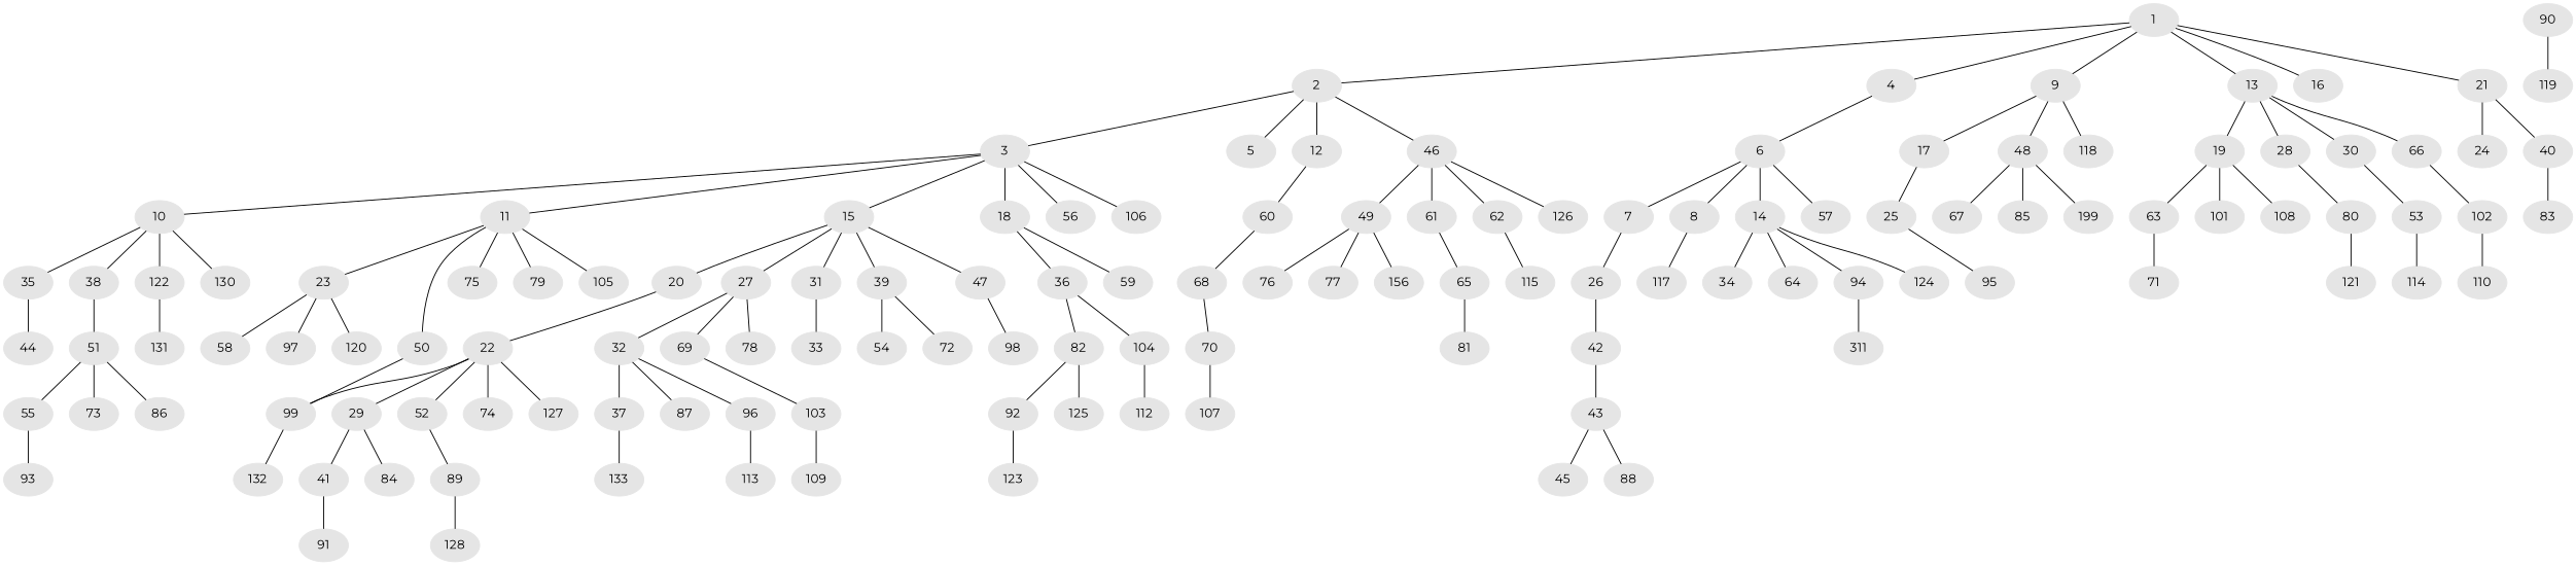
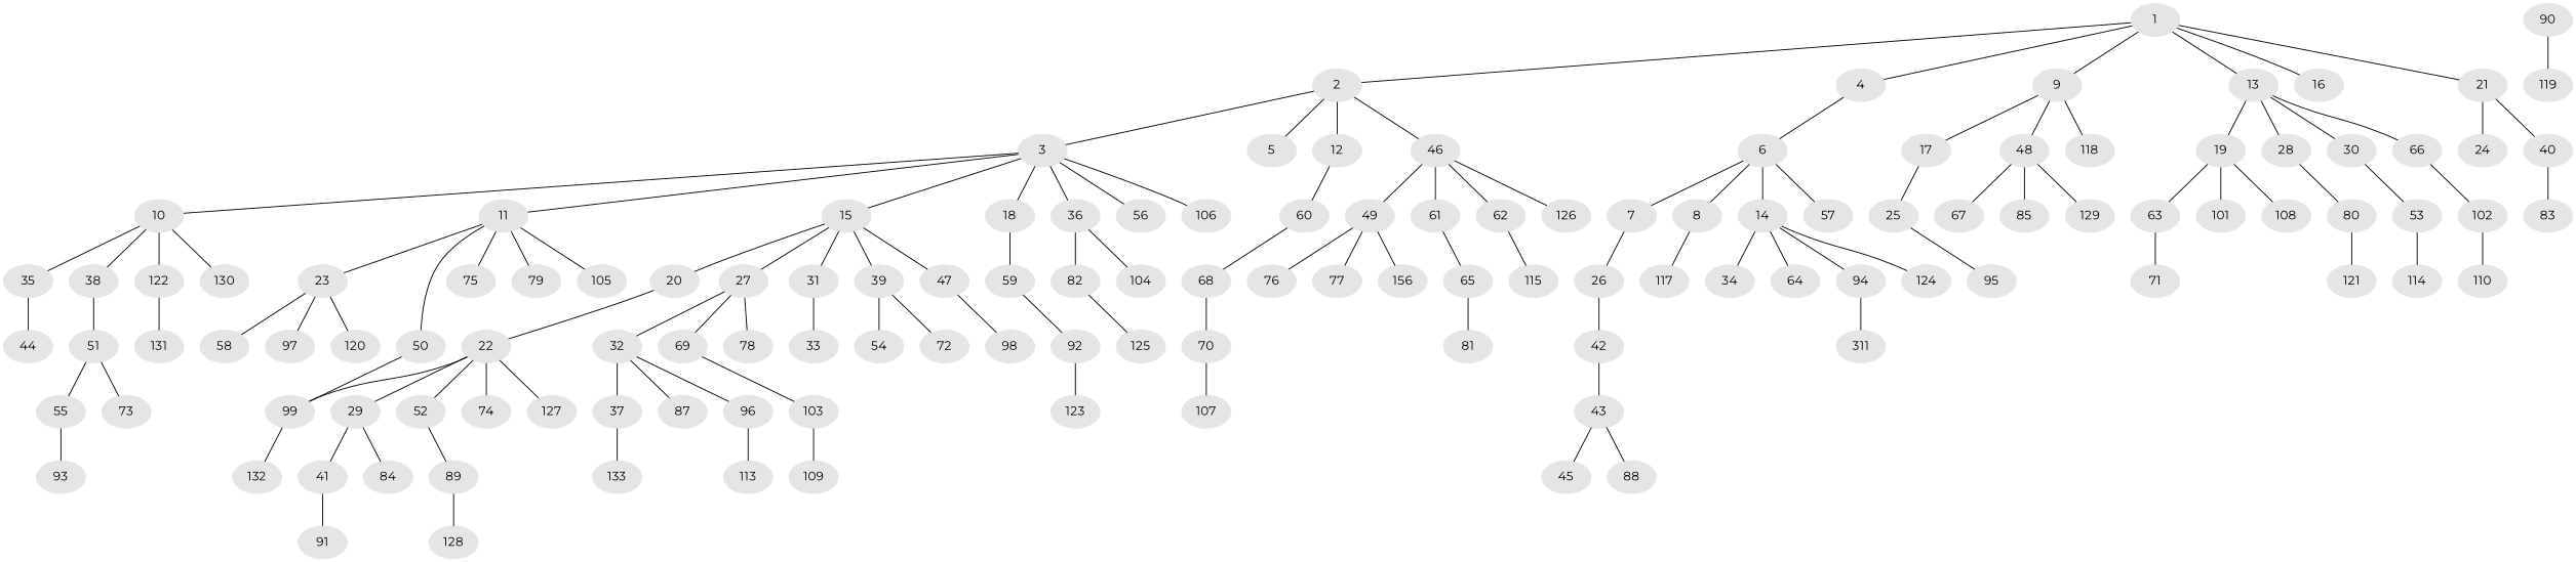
  graph {
    fontname=Montserrat
    node [color=gray90 fontname=Montserrat style=filled]
    edge [fontname=Montserrat]
    1
    2
    4
    9
    13
    16
    21
    3
    5
    12
    46
    6
    17
    48
    118
    19
    28
    30
    66
    24
    40
    10
    11
    15
    18
    36
    56
    106
    60
    49
    61
    62
    126
    35
    38
    122
    130
    23
    50
    75
    79
    105
    20
    27
    31
    39
    47
    59
    82
    104
    7
    8
    14
    57
    26
    117
    34
    64
    94
    124
    42
    25
    67
    85
-   129 [label=199]
+   129
    44
    51
    131
    58
    97
    120
    99
    68
    63
    101
    108
    80
    53
    102
    n80 [label=311]
    22
    32
    69
    78
    33
    54
    72
    98
    95
    71
    29
    52
    74
    127
    83
    41
    84
    89
    90
    119
    43
    37
    87
    96
    103
    121
    91
    114
    133
    113
    92
    125
-   112
    55
    73
-   86
    45
    88
    76
    77
    n121 [label=156]
    65
    115
    132
    93
    128
    70
    81
    110
    107
    109
    123
    1 -- 2
    1 -- 4
    1 -- 9
    1 -- 13
    1 -- 16
    1 -- 21
    2 -- 3
    2 -- 5
    2 -- 12
    2 -- 46
    4 -- 6
    9 -- 17
    9 -- 48
    9 -- 118
    13 -- 19
    13 -- 28
    13 -- 30
    13 -- 66
    21 -- 24
    21 -- 40
    3 -- 10
    3 -- 11
    3 -- 15
    3 -- 18
-   18 -- 36
+   3 -- 36
    3 -- 56
    3 -- 106
    12 -- 60
    46 -- 49
    46 -- 61
    46 -- 62
    46 -- 126
    6 -- 7
    6 -- 8
    6 -- 14
    6 -- 57
    17 -- 25
    48 -- 67
    48 -- 85
    48 -- 129
    19 -- 63
    19 -- 101
    19 -- 108
    28 -- 80
    30 -- 53
    66 -- 102
    40 -- 83
    10 -- 35
    10 -- 38
    10 -- 122
    10 -- 130
    11 -- 23
    11 -- 50
    11 -- 75
    11 -- 79
    11 -- 105
    15 -- 20
    15 -- 27
    15 -- 31
    15 -- 39
    15 -- 47
    18 -- 59
    36 -- 82
    36 -- 104
    60 -- 68
    49 -- 76
    49 -- 77
    49 -- n121
    61 -- 65
    62 -- 115
    35 -- 44
    38 -- 51
    122 -- 131
    23 -- 58
    23 -- 97
    23 -- 120
    50 -- 99
    20 -- 22
    27 -- 32
    27 -- 69
    27 -- 78
    31 -- 33
    39 -- 54
    39 -- 72
    47 -- 98
-   82 -- 92
+   59 -- 92
    82 -- 125
-   104 -- 112
    7 -- 26
    8 -- 117
    14 -- 34
    14 -- 64
    14 -- 94
    14 -- 124
    26 -- 42
    94 -- n80
    42 -- 43
    25 -- 95
    51 -- 55
    51 -- 73
-   51 -- 86
    99 -- 132
    68 -- 70
    63 -- 71
    80 -- 121
    53 -- 114
    102 -- 110
    22 -- 99
    22 -- 29
    22 -- 52
    22 -- 74
    22 -- 127
    32 -- 37
    32 -- 87
    32 -- 96
    69 -- 103
    29 -- 41
    29 -- 84
    52 -- 89
    41 -- 91
    89 -- 128
    90 -- 119
    43 -- 45
    43 -- 88
    37 -- 133
    96 -- 113
    103 -- 109
    92 -- 123
    55 -- 93
    65 -- 81
    70 -- 107
  }
